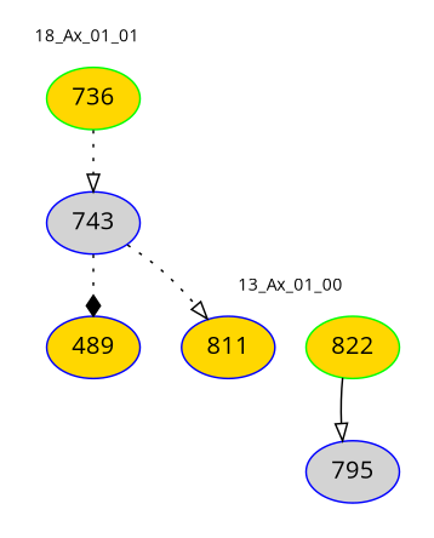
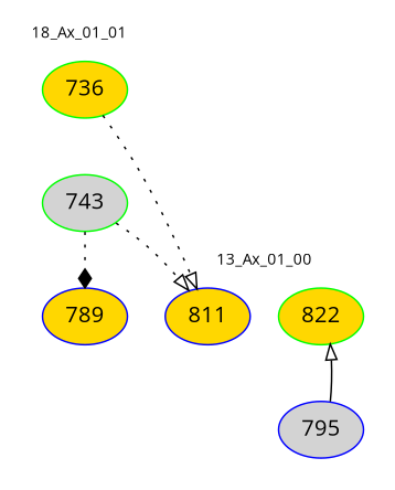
  digraph {
    fontname="Open Sans"
    node [color=blue fillcolor=gold fontname="Open Sans" style=filled]
    edge [arrowhead=onormal color=black fontname="Open Sans" style=dotted]
    n1 [color=green label=736]
-   n2 [fillcolor=lightgrey label=743]
-   n3 [label=489]
+   n2 [color=green fillcolor=lightgrey label=743]
+   n3 [label=789]
    n4 [color=green label=822]
    n5 [fillcolor=lightgrey label=795]
    n6 [label=811]
    subgraph cluster_1 {
      color=white
      fontsize=10
      label="18_Ax_01_01"
      n1
      n2
      n3
    }
    subgraph cluster_2 {
      color=white
      fontsize=10
      label="13_Ax_01_00"
      n4
      n5
      n6
    }
-   n1 -> n2
+   n1 -> n6
    n2 -> n3 [arrowhead=diamond]
    n2 -> n6
-   n4 -> n5 [style=solid]
+   n5 -> n4 [style=solid]
  }
